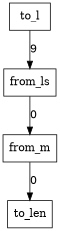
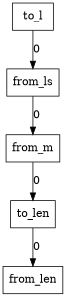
  digraph {
    rankdir=TB
    node [fillcolor=white shape=box style=filled]
    n1 [label=<from_ls>]
    n2 [label=<from_m>]
    n3 [label=<to_l>]
    n4 [label=<to_len>]
+   n5 [label=<from_len>]
    n1 -> n2 [label=0]
    n2 -> n4 [label=0]
-   n3 -> n1 [label=9]
+   n3 -> n1 [label=0]
+   n4 -> n5 [label=0]
  }
